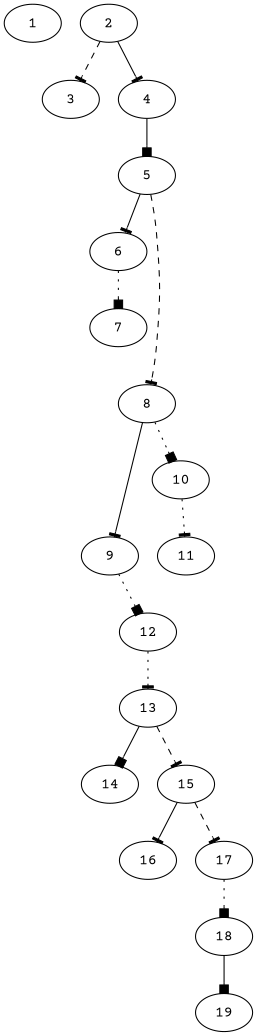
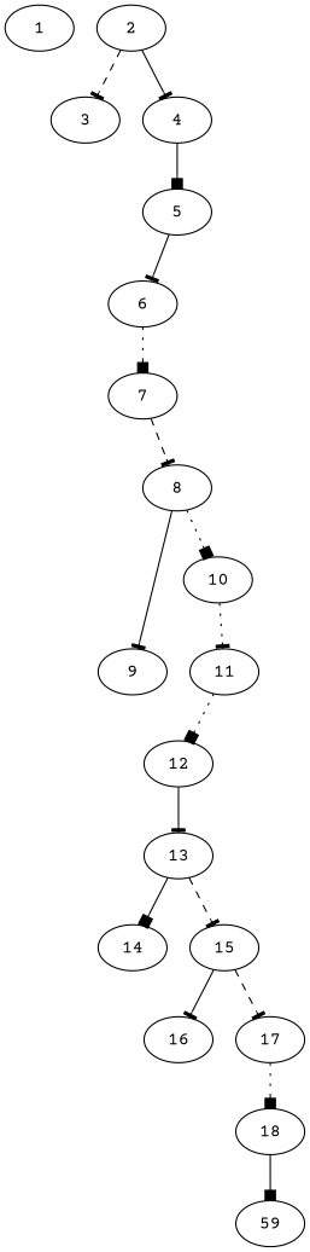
  digraph {
    fontname="Courier Prime"
    node [alpha=0.03 fontname="Courier Prime"]
    edge [arrowhead=tee fontname="Courier Prime" style=solid]
    1 [alpha=0.04 expect_size=923082097902485504]
    2 [alpha=0.00 expect_size=39241891108287]
    3 [alpha=0.08 expect_size=2646967088731652096]
    4 [alpha=0.08 expect_size=904973536732314]
    5 [alpha=0.15 expect_size=55944828577625]
    6 [expect_size=3027818799693824000]
    7 [alpha=0.20 expect_size=4814679533408791]
    8 [alpha=0.13 expect_size=1467640475191760]
    9 [alpha=0.12 expect_size=833672647010156544]
    10 [alpha=0.18 expect_size=46991443343966208]
    12 [expect_size=14957306275543]
    11 [alpha=0.05 expect_size=21101174325248000]
    13 [alpha=0.07 expect_size=9395531534456620]
    14 [alpha=0.10 expect_size=2333387956150523]
    15 [alpha=0.12 expect_size=2070330340962124]
    16 [expect_size=441993605646302]
    17 [alpha=0.04 expect_size=37001680125952000]
    18 [expect_size=818802477589063]
-   19 [alpha=0.04 expect_size=133604722887098368]
+   19 [alpha=0.04 expect_size=133604722887098368 label=59]
    2 -> 3 [style=dashed]
    2 -> 4
    4 -> 5 [arrowhead=box]
    5 -> 6
    6 -> 7 [arrowhead=box style=dotted]
-   5 -> 8 [style=dashed]
+   7 -> 8 [style=dashed]
    8 -> 9
    8 -> 10 [arrowhead=box style=dotted]
-   9 -> 12 [arrowhead=box style=dotted]
+   11 -> 12 [arrowhead=box style=dotted]
    10 -> 11 [style=dotted]
-   12 -> 13 [style=dotted]
+   12 -> 13
    13 -> 14 [arrowhead=box]
    13 -> 15 [style=dashed]
    15 -> 16
    15 -> 17 [style=dashed]
    17 -> 18 [arrowhead=box style=dotted]
    18 -> 19 [arrowhead=box]
  }
